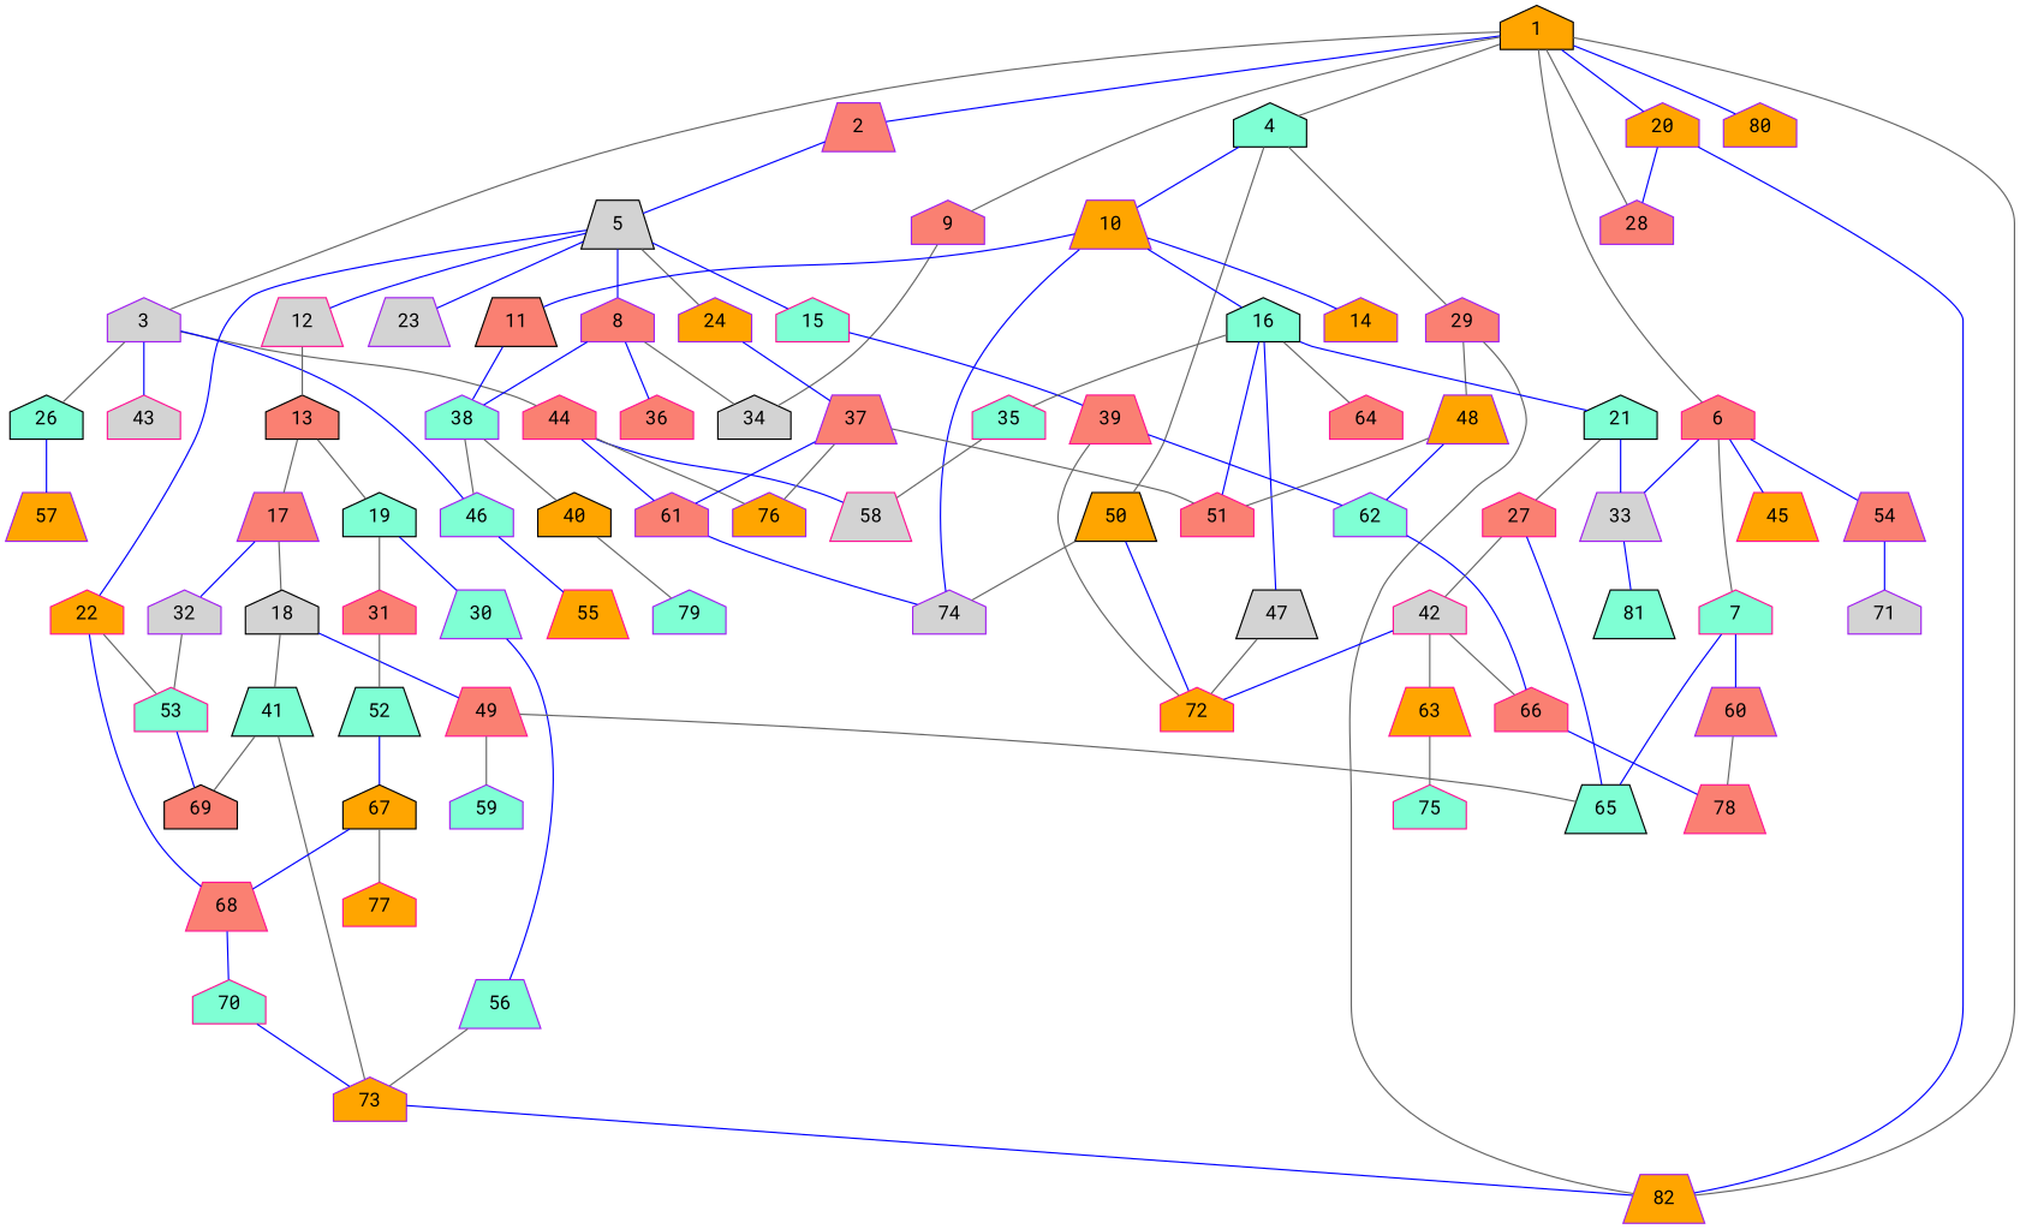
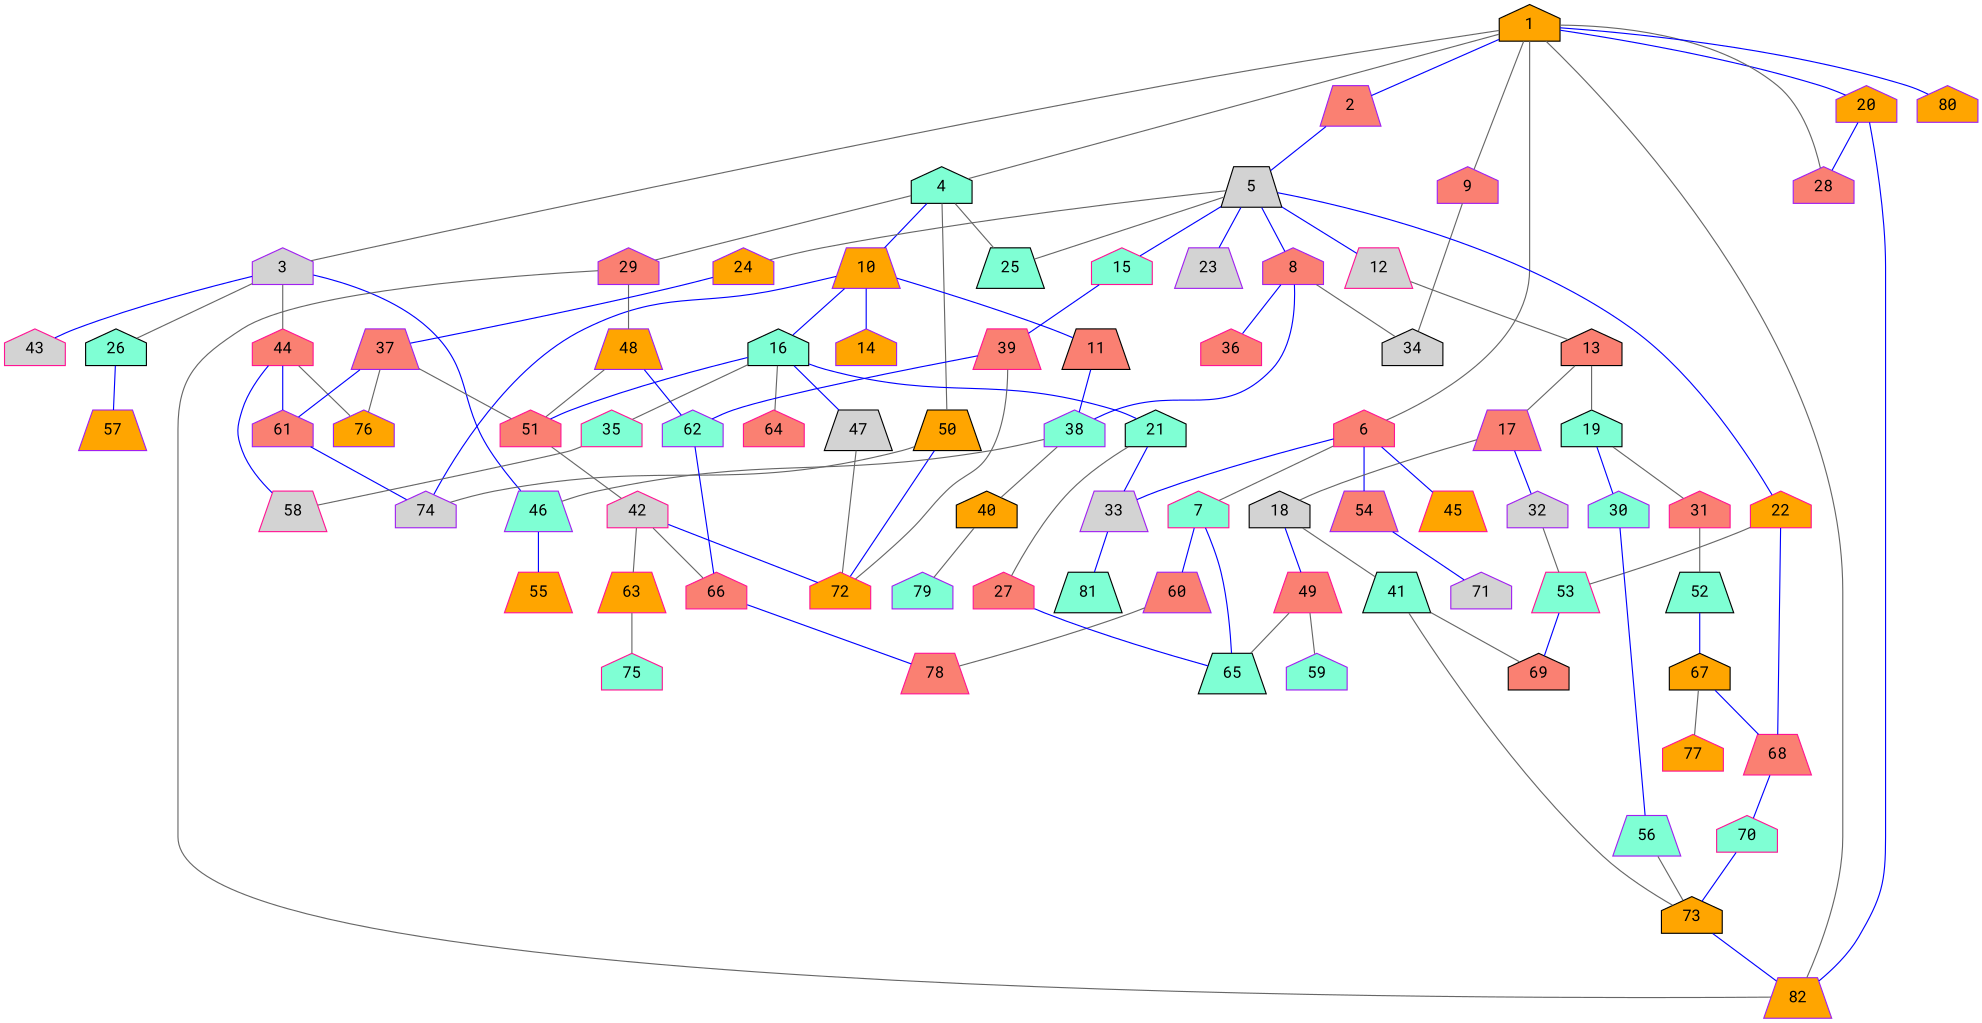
  graph {
    fontname="Roboto Mono"
    node [color=purple fillcolor=salmon fontname="Roboto Mono" shape=house style=filled]
    edge [color=blue fontname="Roboto Mono"]
    1 [color=black fillcolor=orange]
    2 [shape=trapezium]
    3 [fillcolor=lightgrey]
    4 [color=black fillcolor=aquamarine]
    6 [color=deeppink]
    9
    20 [fillcolor=orange]
    28
    80 [fillcolor=orange]
    82 [fillcolor=orange shape=trapezium]
    5 [color=black fillcolor=lightgrey shape=trapezium]
    26 [color=black fillcolor=aquamarine]
    43 [color=deeppink fillcolor=lightgrey]
    44 [color=deeppink]
-   46 [fillcolor=aquamarine]
+   46 [fillcolor=aquamarine shape=trapezium]
    10 [fillcolor=orange shape=trapezium]
+   25 [color=black fillcolor=aquamarine shape=trapezium]
    29
    50 [color=black fillcolor=orange shape=trapezium]
    7 [color=deeppink fillcolor=aquamarine]
    33 [fillcolor=lightgrey shape=trapezium]
    45 [color=deeppink fillcolor=orange shape=trapezium]
    54 [shape=trapezium]
    34 [color=black fillcolor=lightgrey]
    8
    12 [color=deeppink fillcolor=lightgrey shape=trapezium]
    15 [color=deeppink fillcolor=aquamarine]
    22 [color=deeppink fillcolor=orange]
    23 [fillcolor=lightgrey shape=trapezium]
    24 [fillcolor=orange]
    57 [fillcolor=orange shape=trapezium]
    58 [color=deeppink fillcolor=lightgrey shape=trapezium]
    61
    76 [fillcolor=orange]
    55 [color=deeppink fillcolor=orange shape=trapezium]
    11 [color=black shape=trapezium]
    14 [fillcolor=orange]
    16 [color=black fillcolor=aquamarine]
    74 [fillcolor=lightgrey]
    48 [fillcolor=orange shape=trapezium]
    72 [color=deeppink fillcolor=orange]
    36 [color=deeppink]
    38 [fillcolor=aquamarine]
    13 [color=black]
    39 [color=deeppink shape=trapezium]
-   53 [color=deeppink fillcolor=aquamarine]
+   53 [color=deeppink fillcolor=aquamarine shape=trapezium]
    68 [color=deeppink shape=trapezium]
    37 [shape=trapezium]
    60 [shape=trapezium]
    65 [color=black fillcolor=aquamarine shape=trapezium]
    81 [color=black fillcolor=aquamarine shape=trapezium]
    71 [fillcolor=lightgrey]
    78 [color=deeppink shape=trapezium]
    40 [color=black fillcolor=orange]
    21 [color=black fillcolor=aquamarine]
    35 [color=deeppink fillcolor=aquamarine]
    47 [color=black fillcolor=lightgrey shape=trapezium]
    51 [color=deeppink]
    64 [color=deeppink]
    17 [shape=trapezium]
    19 [color=black fillcolor=aquamarine]
    18 [color=black fillcolor=lightgrey]
    32 [fillcolor=lightgrey]
-   30 [fillcolor=aquamarine shape=trapezium]
+   30 [fillcolor=aquamarine]
    31 [color=deeppink]
    62 [fillcolor=aquamarine]
    27 [color=deeppink]
    41 [color=black fillcolor=aquamarine shape=trapezium]
    49 [color=deeppink shape=trapezium]
    69 [color=black]
-   73 [fillcolor=orange]
+   73 [color=black fillcolor=orange]
    59 [fillcolor=aquamarine]
    56 [fillcolor=aquamarine shape=trapezium]
    52 [color=black fillcolor=aquamarine shape=trapezium]
    42 [color=deeppink fillcolor=lightgrey]
    70 [color=deeppink fillcolor=aquamarine]
    63 [color=deeppink fillcolor=orange shape=trapezium]
    66 [color=deeppink]
    67 [color=black fillcolor=orange]
    79 [fillcolor=aquamarine]
    75 [color=deeppink fillcolor=aquamarine]
    77 [color=deeppink fillcolor=orange]
    1 -- 2
    1 -- 3 [color=gray40]
    1 -- 4 [color=gray40]
    1 -- 6 [color=gray40]
    1 -- 9 [color=gray40]
    1 -- 20
    1 -- 28 [color=gray40]
    1 -- 80
    1 -- 82 [color=gray40]
    2 -- 5
    3 -- 26 [color=gray40]
    3 -- 43
    3 -- 44 [color=gray40]
    3 -- 46
    4 -- 10
+   4 -- 25 [color=gray40]
    4 -- 29 [color=gray40]
    4 -- 50 [color=gray40]
    6 -- 7 [color=gray40]
    6 -- 33
    6 -- 45
    6 -- 54
    9 -- 34 [color=gray40]
    20 -- 28
    20 -- 82
+   5 -- 25 [color=gray40]
    5 -- 8
    5 -- 12
    5 -- 15
    5 -- 22
    5 -- 23
    5 -- 24 [color=gray40]
    26 -- 57
    44 -- 58
    44 -- 61
    44 -- 76 [color=gray40]
    46 -- 55
    10 -- 11
    10 -- 14
    10 -- 16
    10 -- 74
    29 -- 82 [color=gray40]
    29 -- 48 [color=gray40]
    50 -- 74 [color=gray40]
    50 -- 72
    7 -- 60
    7 -- 65
    33 -- 81
    54 -- 71
    8 -- 34 [color=gray40]
    8 -- 36
    8 -- 38
    12 -- 13 [color=gray40]
    15 -- 39
    22 -- 53 [color=gray40]
    22 -- 68
    24 -- 37
    61 -- 74
    11 -- 38
    16 -- 21
    16 -- 35 [color=gray40]
    16 -- 47
    16 -- 51
    16 -- 64 [color=gray40]
    48 -- 51 [color=gray40]
    48 -- 62
    38 -- 46 [color=gray40]
    38 -- 40 [color=gray40]
    13 -- 17 [color=gray40]
    13 -- 19 [color=gray40]
    39 -- 72 [color=gray40]
    39 -- 62
    53 -- 69
    68 -- 70
    37 -- 61
    37 -- 76 [color=gray40]
    37 -- 51 [color=gray40]
    60 -- 78 [color=gray40]
    40 -- 79 [color=gray40]
    21 -- 33
    21 -- 27 [color=gray40]
    35 -- 58 [color=gray40]
    47 -- 72 [color=gray40]
    17 -- 18 [color=gray40]
    17 -- 32
    19 -- 30
    19 -- 31 [color=gray40]
    18 -- 41 [color=gray40]
    18 -- 49
    32 -- 53 [color=gray40]
    30 -- 56
    31 -- 52 [color=gray40]
    62 -- 66
    27 -- 65
-   27 -- 42 [color=gray40]
+   51 -- 42 [color=gray40]
    41 -- 69 [color=gray40]
    41 -- 73 [color=gray40]
    49 -- 65 [color=gray40]
    49 -- 59 [color=gray40]
    73 -- 82
    56 -- 73 [color=gray40]
    52 -- 67
    42 -- 72
    42 -- 63 [color=gray40]
    42 -- 66 [color=gray40]
    70 -- 73
    63 -- 75 [color=gray40]
    66 -- 78
    67 -- 68
    67 -- 77 [color=gray40]
  }
